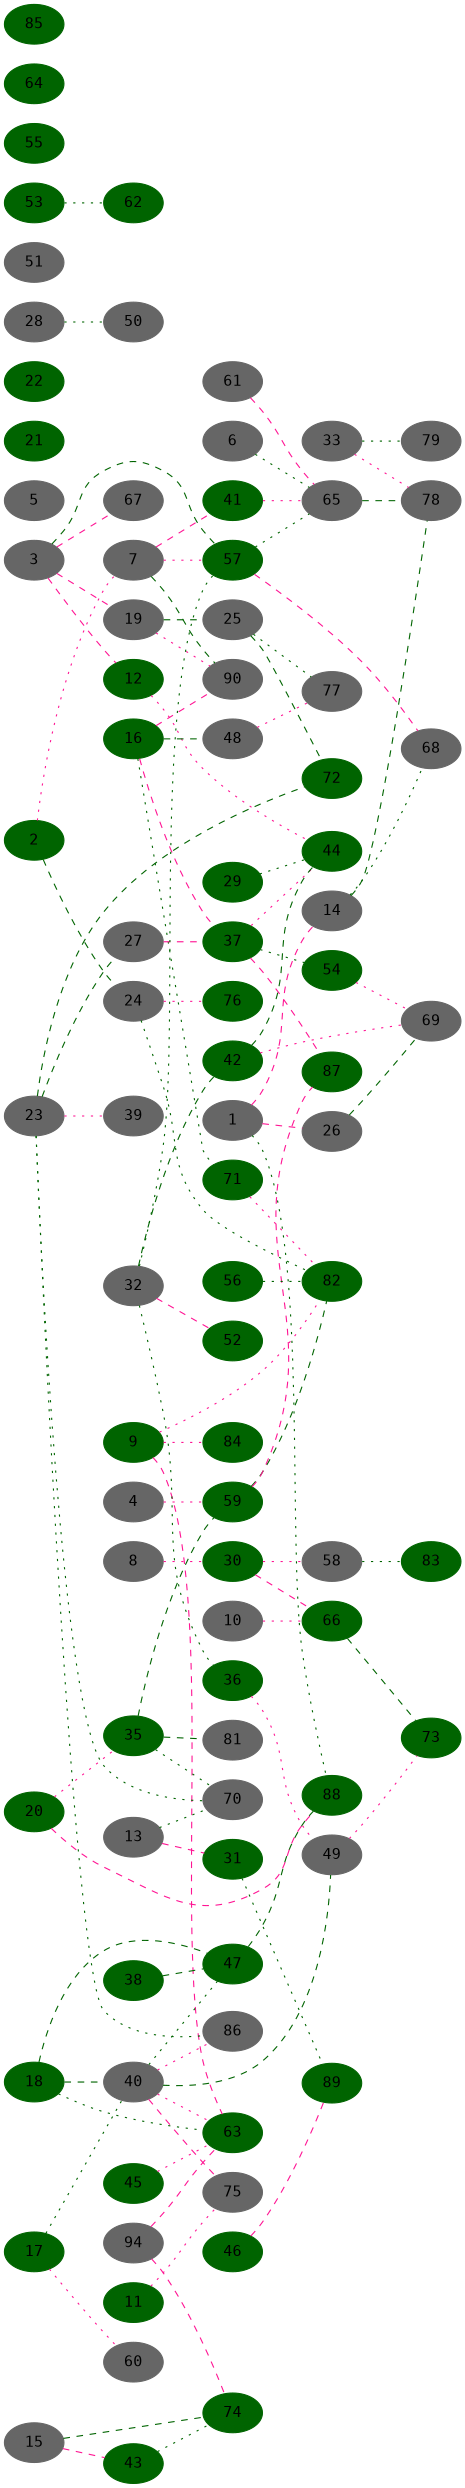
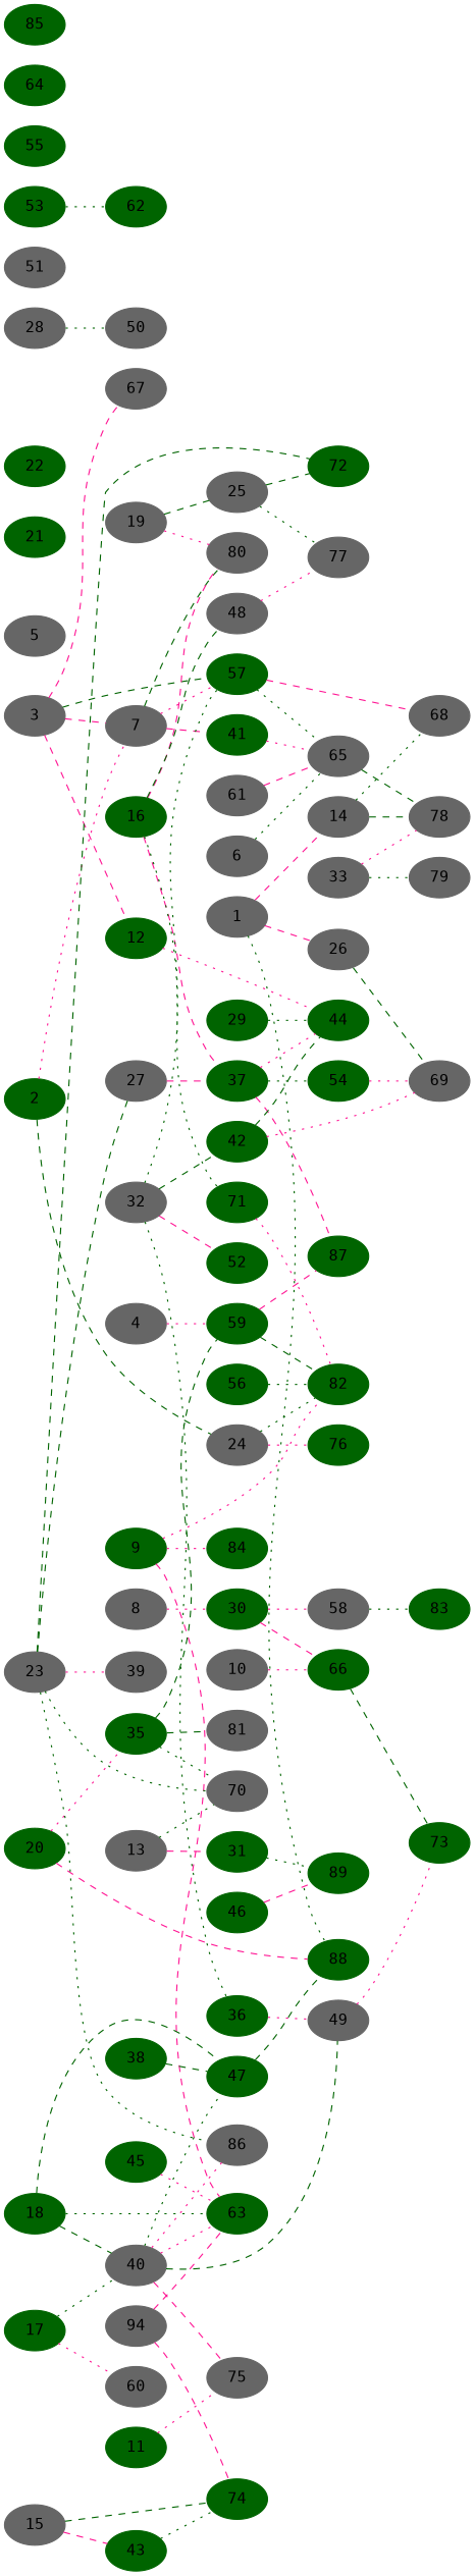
  graph {
    fontname="DejaVu Sans Mono"
    rankdir=LR
    node [color=darkgreen fontname="DejaVu Sans Mono" style=filled]
    edge [color=deeppink fontname="DejaVu Sans Mono" style=dotted]
    1 [color=gray40]
    14 [color=gray40]
    26 [color=gray40]
    88
    68 [color=gray40]
    78 [color=gray40]
    69 [color=gray40]
    7 [color=gray40]
    2
    24 [color=gray40]
    57
    41
-   80 [color=gray40 label=90]
+   80 [color=gray40]
    82
    76
    3 [color=gray40]
    12
    19 [color=gray40]
    67 [color=gray40]
    44
    25 [color=gray40]
    65 [color=gray40]
    4 [color=gray40]
    59
    87
    5 [color=gray40]
    6 [color=gray40]
    8 [color=gray40]
    30
    66
    58 [color=gray40]
    9
    63
    84
    10 [color=gray40]
    73
    75 [color=gray40]
    11
    13 [color=gray40]
    31
    70 [color=gray40]
    89
    15 [color=gray40]
    43
    74
    16
    37
    48 [color=gray40]
    71
    54
    77 [color=gray40]
    40 [color=gray40]
    17
    60 [color=gray40]
    47
    86 [color=gray40]
    49 [color=gray40]
    18
    72
    20
    35
    81 [color=gray40]
    21
    22
    23 [color=gray40]
    27 [color=gray40]
    39 [color=gray40]
    28 [color=gray40]
    50 [color=gray40]
    29
    83
    32 [color=gray40]
    36
    42
    52
    33 [color=gray40]
    79 [color=gray40]
    n78 [color=gray40 label=94]
    38
    45
    46
    51 [color=gray40]
    53
    62
    55
    56
    61 [color=gray40]
    64
    85
    1 -- 14 [style=dashed]
    1 -- 26 [style=dashed]
    1 -- 88 [color=darkgreen]
    14 -- 68 [color=darkgreen]
    14 -- 78 [color=darkgreen style=dashed]
    26 -- 69 [color=darkgreen style=dashed]
    7 -- 57
    7 -- 41 [style=dashed]
    7 -- 80 [color=darkgreen style=dashed]
    2 -- 7
    2 -- 24 [color=darkgreen style=dashed]
    24 -- 82 [color=darkgreen]
    24 -- 76
    57 -- 68 [style=dashed]
    57 -- 65 [color=darkgreen]
    41 -- 65
    3 -- 57 [color=darkgreen style=dashed]
    3 -- 12 [style=dashed]
-   3 -- 19 [style=dashed]
+   3 -- 7 [style=dashed]
    3 -- 67 [style=dashed]
    12 -- 44
    19 -- 80
    19 -- 25 [color=darkgreen style=dashed]
    25 -- 77 [color=darkgreen]
    25 -- 72 [color=darkgreen style=dashed]
    65 -- 78 [color=darkgreen style=dashed]
    4 -- 59
    59 -- 82 [color=darkgreen style=dashed]
    59 -- 87 [style=dashed]
    6 -- 65 [color=darkgreen]
    8 -- 30
    30 -- 66 [style=dashed]
    30 -- 58
    66 -- 73 [color=darkgreen style=dashed]
    58 -- 83 [color=darkgreen]
    9 -- 82
    9 -- 63 [style=dashed]
    9 -- 84
    10 -- 66
    11 -- 75
    13 -- 31 [style=dashed]
    13 -- 70 [color=darkgreen]
    31 -- 89 [color=darkgreen]
    15 -- 43 [style=dashed]
    15 -- 74 [color=darkgreen style=dashed]
    43 -- 74 [color=darkgreen]
    16 -- 80 [style=dashed]
    16 -- 37 [style=dashed]
    16 -- 48 [color=darkgreen style=dashed]
    16 -- 71 [color=darkgreen]
    37 -- 44
    37 -- 87 [style=dashed]
    37 -- 54 [color=darkgreen]
    48 -- 77
    71 -- 82
    54 -- 69
    40 -- 63
    40 -- 75 [style=dashed]
    40 -- 47 [color=darkgreen]
    40 -- 86
    40 -- 49 [color=darkgreen style=dashed]
    17 -- 40 [color=darkgreen]
    17 -- 60
    47 -- 88 [color=darkgreen style=dashed]
    49 -- 73
    18 -- 63 [color=darkgreen]
    18 -- 40 [color=darkgreen style=dashed]
    18 -- 47 [color=darkgreen style=dashed]
    20 -- 88 [style=dashed]
    20 -- 35
    35 -- 59 [color=darkgreen style=dashed]
    35 -- 70 [color=darkgreen]
    35 -- 81 [color=darkgreen style=dashed]
    23 -- 70 [color=darkgreen]
    23 -- 86 [color=darkgreen]
    23 -- 72 [color=darkgreen style=dashed]
    23 -- 27 [color=darkgreen style=dashed]
    23 -- 39
    27 -- 37 [style=dashed]
    28 -- 50 [color=darkgreen]
    29 -- 44 [color=darkgreen]
    32 -- 57 [color=darkgreen]
    32 -- 36 [color=darkgreen]
    32 -- 42 [color=darkgreen style=dashed]
    32 -- 52 [style=dashed]
    36 -- 49
    42 -- 69
    42 -- 44 [color=darkgreen style=dashed]
    33 -- 78
    33 -- 79 [color=darkgreen]
    n78 -- 63 [style=dashed]
    n78 -- 74 [style=dashed]
    38 -- 47 [color=darkgreen style=dashed]
    45 -- 63
    46 -- 89 [style=dashed]
    53 -- 62 [color=darkgreen]
    56 -- 82 [color=darkgreen]
    61 -- 65 [style=dashed]
  }
